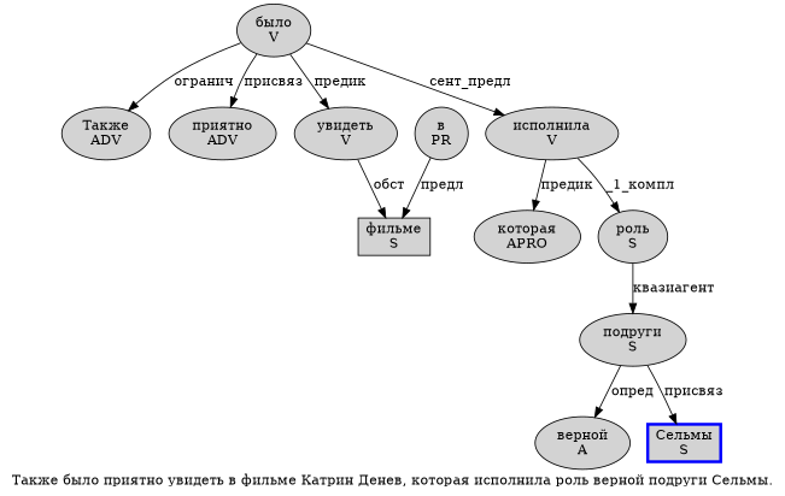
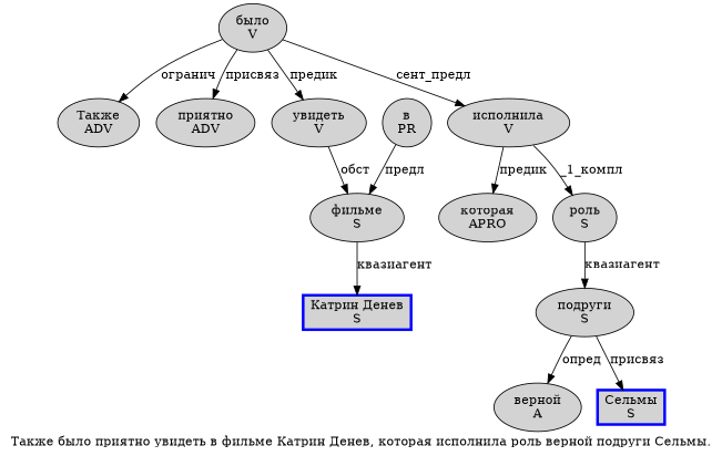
  digraph {
    label="Также было приятно увидеть в фильме Катрин Денев, которая исполнила роль верной подруги Сельмы."
    node [fillcolor=lightgray penwidth=1 shape=ellipse style=filled]
    n1 [label="Также\nADV"]
    n2 [label="было\nV"]
    n3 [label="приятно\nADV"]
    n4 [label="увидеть\nV"]
    n5 [label="исполнила\nV"]
-   n6 [label="фильме\nS" shape=box]
+   n6 [label="фильме\nS"]
    n7 [label="которая\nAPRO"]
    n8 [label="роль\nS"]
    n9 [label="в\nPR"]
+   n10 [color=blue label="Катрин Денев\nS" penwidth=3 shape=box]
    n11 [label="подруги\nS"]
    n12 [label="верной\nA"]
    n13 [color=blue label="Сельмы\nS" penwidth=3 shape=box]
    n2 -> n1 [label="огранич"]
    n2 -> n3 [label="присвяз"]
    n2 -> n4 [label="предик"]
    n2 -> n5 [label="сент_предл"]
    n4 -> n6 [label="обст"]
    n5 -> n7 [label="предик"]
    n5 -> n8 [label="_1_компл"]
+   n6 -> n10 [label="квазиагент"]
    n8 -> n11 [label="квазиагент"]
    n9 -> n6 [label="предл"]
    n11 -> n12 [label="опред"]
    n11 -> n13 [label="присвяз"]
  }
